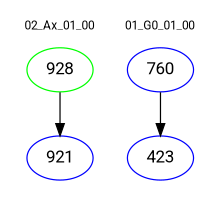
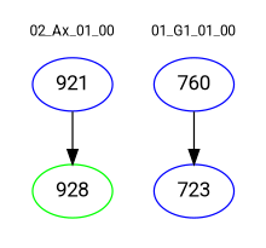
  digraph {
    fontname=Roboto
    node [color=blue fontname=Roboto]
    edge [color=black fontname=Roboto]
    n1 [color=green label=928]
    n2 [label=921]
    n3 [label=760]
-   n4 [label=423]
+   n4 [label=723]
    subgraph cluster_1 {
      color=white
      fontsize=10
      label="02_Ax_01_00"
      n1
      n2
    }
    subgraph cluster_2 {
      color=white
      fontsize=10
-     label="01_G0_01_00"
+     label="01_G1_01_00"
      n3
      n4
    }
-   n1 -> n2
+   n2 -> n1
    n3 -> n4
  }
